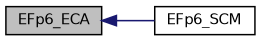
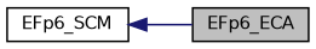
  digraph {
    rankdir=LR
    node [color=black fontname=Helvetica fontsize=10 shape=record style=filled]
    n1 [fillcolor=grey75 fontcolor=black height=0.2 label=EFp6_ECA width=0.4]
    n2 [fillcolor=white height=0.2 label=EFp6_SCM width=0.4]
-   n1 -> n2 [color=midnightblue dir=back fontname=Helvetica fontsize=10 labelfontname=Helvetica labelfontsize=10 style=solid]
+   n2 -> n1 [color=midnightblue dir=back fontname=Helvetica fontsize=10 labelfontname=Helvetica labelfontsize=10 style=solid]
  }
